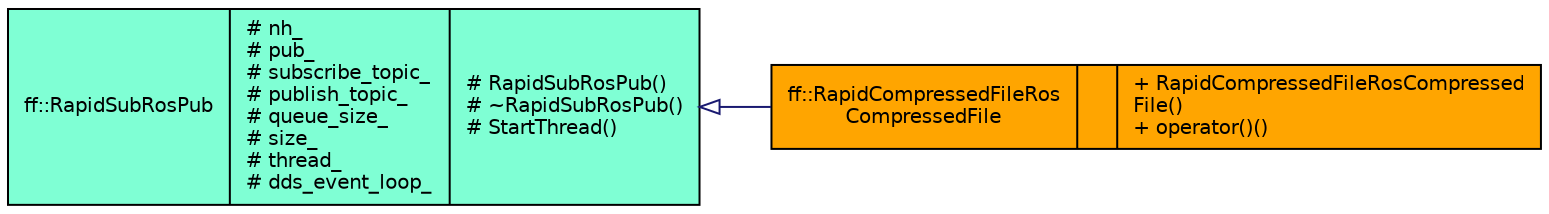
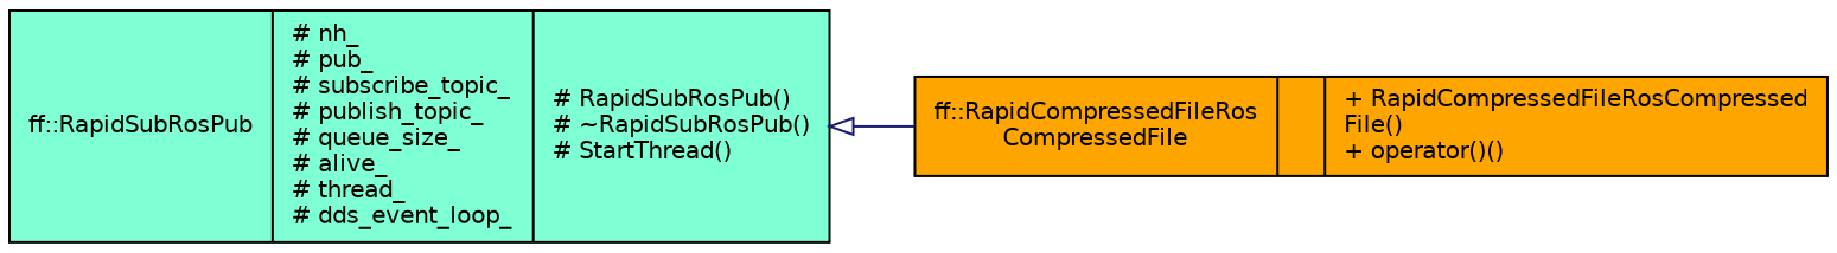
  digraph {
    rankdir=LR
    node [color=black fontname=Helvetica fontsize=10 shape=record style=filled]
    n1 [fillcolor=orange fontcolor=black height=0.2 label="{ff::RapidCompressedFileRos\lCompressedFile\n||+ RapidCompressedFileRosCompressed\lFile()\l+ operator()()\l}" width=0.4]
-   n2 [fillcolor=aquamarine height=0.2 label="{ff::RapidSubRosPub\n|# nh_\l# pub_\l# subscribe_topic_\l# publish_topic_\l# queue_size_\l# size_\l# thread_\l# dds_event_loop_\l|# RapidSubRosPub()\l# ~RapidSubRosPub()\l# StartThread()\l}" width=0.4]
+   n2 [fillcolor=aquamarine height=0.2 label="{ff::RapidSubRosPub\n|# nh_\l# pub_\l# subscribe_topic_\l# publish_topic_\l# queue_size_\l# alive_\l# thread_\l# dds_event_loop_\l|# RapidSubRosPub()\l# ~RapidSubRosPub()\l# StartThread()\l}" width=0.4]
    n2 -> n1 [arrowtail=onormal color=midnightblue dir=back fontname=Helvetica fontsize=10 labelfontname=Helvetica labelfontsize=10 style=solid]
  }
